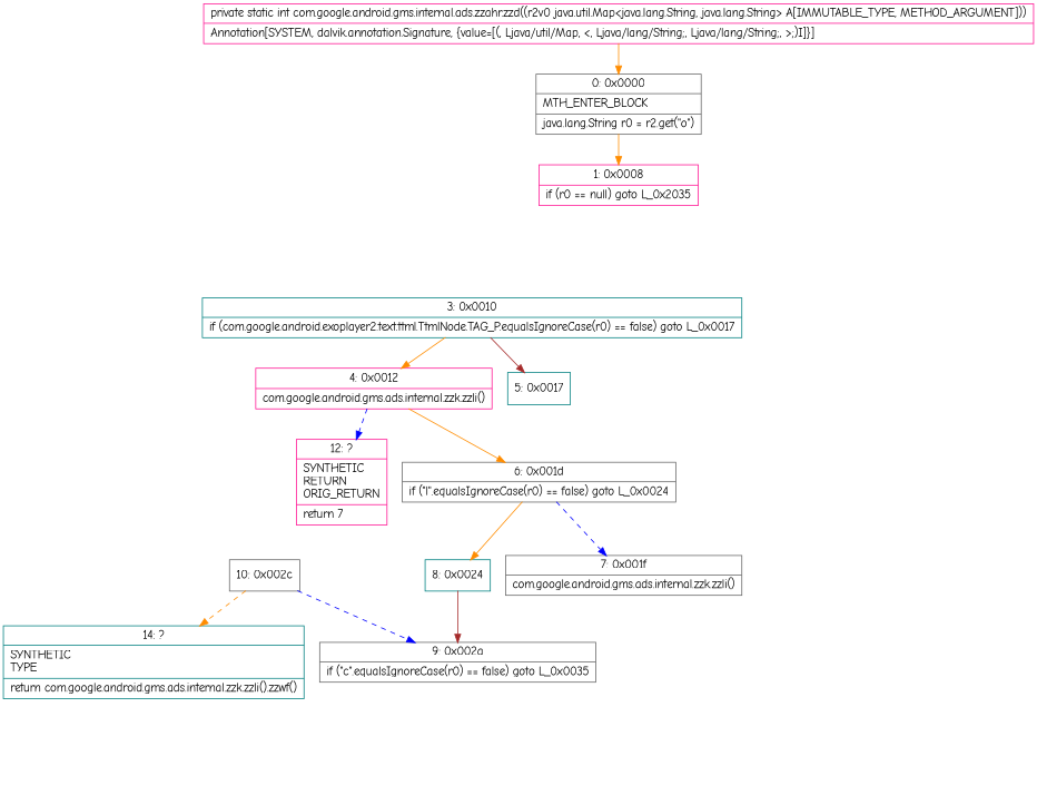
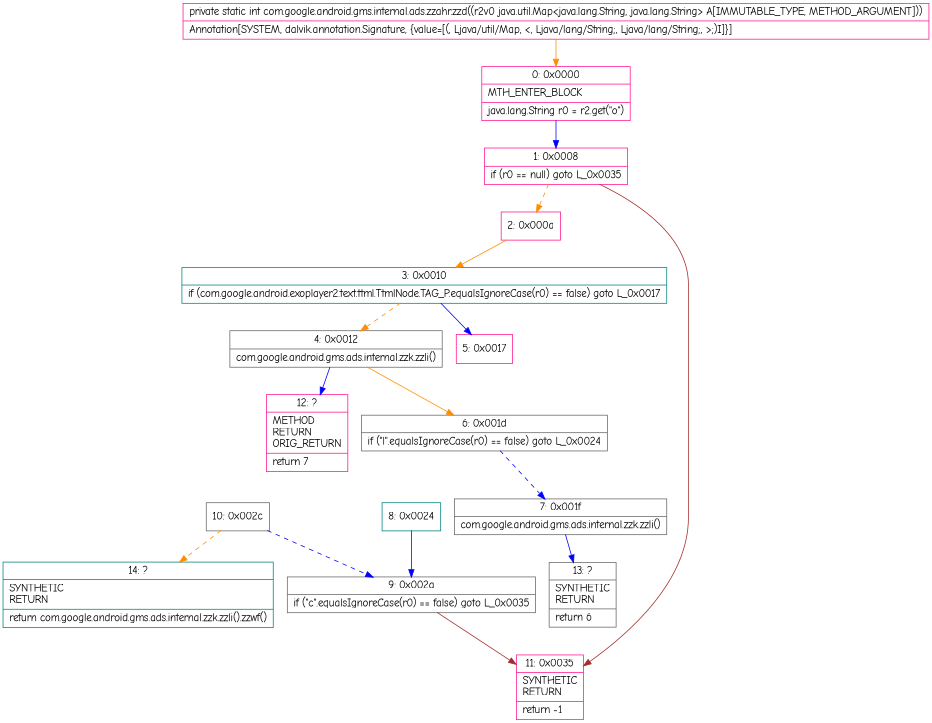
  digraph {
    fontname="Comic Neue"
    node [color=gray40 fontname="Comic Neue" shape=record]
    edge [color=darkorange fontname="Comic Neue"]
-   n1 [label="{0\:\ 0x0000|MTH_ENTER_BLOCK\l|java.lang.String r0 = r2.get(\"o\")\l}"]
-   n2 [color=deeppink label="{1\:\ 0x0008|if (r0 == null) goto L_0x2035\l}"]
+   n1 [color=deeppink label="{0\:\ 0x0000|MTH_ENTER_BLOCK\l|java.lang.String r0 = r2.get(\"o\")\l}"]
+   n2 [color=deeppink label="{1\:\ 0x0008|if (r0 == null) goto L_0x0035\l}"]
+   n3 [color=deeppink label="{2\:\ 0x000a}"]
+   n4 [color=deeppink label="{11\:\ 0x0035|SYNTHETIC\lRETURN\l|return \-1\l}"]
    n5 [color=teal label="{3\:\ 0x0010|if (com.google.android.exoplayer2.text.ttml.TtmlNode.TAG_P.equalsIgnoreCase(r0) == false) goto L_0x0017\l}"]
-   n6 [color=deeppink label="{4\:\ 0x0012|com.google.android.gms.ads.internal.zzk.zzli()\l}"]
-   n7 [color=teal label="{5\:\ 0x0017}"]
-   n8 [color=deeppink label="{12\:\ ?|SYNTHETIC\lRETURN\lORIG_RETURN\l|return 7\l}"]
+   n6 [label="{4\:\ 0x0012|com.google.android.gms.ads.internal.zzk.zzli()\l}"]
+   n7 [color=deeppink label="{5\:\ 0x0017}"]
+   n8 [color=deeppink label="{12\:\ ?|METHOD\lRETURN\lORIG_RETURN\l|return 7\l}"]
    n9 [label="{6\:\ 0x001d|if (\"l\".equalsIgnoreCase(r0) == false) goto L_0x0024\l}"]
    n10 [label="{7\:\ 0x001f|com.google.android.gms.ads.internal.zzk.zzli()\l}"]
    n11 [color=teal label="{8\:\ 0x0024}"]
+   n12 [label="{13\:\ ?|SYNTHETIC\lRETURN\l|return 6\l}"]
    n13 [label="{9\:\ 0x002a|if (\"c\".equalsIgnoreCase(r0) == false) goto L_0x0035\l}"]
    n14 [label="{10\:\ 0x002c}"]
-   n15 [color=teal label="{14\:\ ?|SYNTHETIC\lTYPE\l|return com.google.android.gms.ads.internal.zzk.zzli().zzwf()\l}"]
+   n15 [color=teal label="{14\:\ ?|SYNTHETIC\lRETURN\l|return com.google.android.gms.ads.internal.zzk.zzli().zzwf()\l}"]
    n16 [color=deeppink label="{private static int com.google.android.gms.internal.ads.zzahr.zzd((r2v0 java.util.Map\<java.lang.String, java.lang.String\> A[IMMUTABLE_TYPE, METHOD_ARGUMENT]))  | Annotation[SYSTEM, dalvik.annotation.Signature, \{value=[(, Ljava\/util\/Map, \<, Ljava\/lang\/String;, Ljava\/lang\/String;, \>;)I]\}]\l}"]
-   n1 -> n2
-   n5 -> n6 [style=solid]
-   n5 -> n7 [color=brown]
-   n6 -> n8 [color=blue style=dashed]
+   n1 -> n2 [color=blue]
+   n2 -> n3 [style=dashed]
+   n2 -> n4 [color=brown]
+   n3 -> n5
+   n5 -> n6 [style=dashed]
+   n5 -> n7 [color=blue]
+   n6 -> n8 [color=blue]
    n6 -> n9
    n9 -> n10 [color=blue style=dashed]
-   n9 -> n11
-   n11 -> n13 [color=brown]
+   n10 -> n12 [color=blue]
+   n11 -> n13 [color=blue]
+   n13 -> n4 [color=brown]
    n14 -> n13 [color=blue style=dashed]
    n14 -> n15 [style=dashed]
    n16 -> n1
  }
